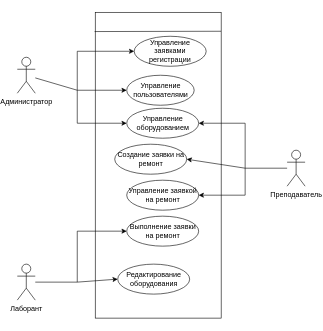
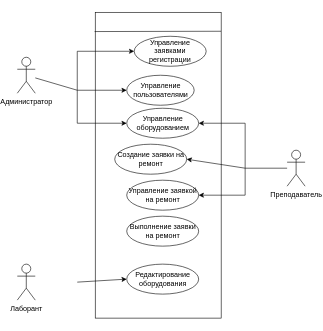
  <mxCell id="0" />
  <mxCell id="1" parent="0" />
  <mxCell id="2" value="" style="rounded=0;whiteSpace=wrap;html=1;" vertex="1" parent="1"><mxGeometry x="150" y="20" width="210" height="510" as="geometry" /></mxCell>
  <mxCell id="3" value="" style="endArrow=none;html=1;rounded=0;exitX=-0.005;exitY=0.063;exitDx=0;exitDy=0;exitPerimeter=0;entryX=0.999;entryY=0.062;entryDx=0;entryDy=0;entryPerimeter=0;" edge="1" parent="1" source="2" target="2"><mxGeometry width="50" height="50" relative="1" as="geometry"><mxPoint x="210" y="110" as="sourcePoint" /><mxPoint x="260" y="60" as="targetPoint" /></mxGeometry></mxCell>
  <mxCell id="4" value="Администратор" style="shape=umlActor;verticalLabelPosition=bottom;verticalAlign=top;html=1;outlineConnect=0;" vertex="1" parent="1"><mxGeometry x="20" y="95" width="30" height="60" as="geometry" /></mxCell>
  <mxCell id="5" value="" style="endArrow=classic;html=1;rounded=0;entryX=0;entryY=0.5;entryDx=0;entryDy=0;" edge="1" parent="1" source="4" target="6"><mxGeometry width="50" height="50" relative="1" as="geometry"><mxPoint x="60" y="150" as="sourcePoint" /><mxPoint x="110" y="150" as="targetPoint" /><Array as="points"><mxPoint x="120" y="150" /><mxPoint x="120" y="85" /></Array></mxGeometry></mxCell>
  <mxCell id="6" value="Управление заявками регистрации" style="ellipse;whiteSpace=wrap;html=1;" vertex="1" parent="1"><mxGeometry x="215" y="60" width="120" height="50" as="geometry" /></mxCell>
  <mxCell id="7" value="Управление пользователями" style="ellipse;whiteSpace=wrap;html=1;" vertex="1" parent="1"><mxGeometry x="202.5" y="125" width="112.5" height="50" as="geometry" /></mxCell>
  <mxCell id="8" value="Управление оборудованием" style="ellipse;whiteSpace=wrap;html=1;" vertex="1" parent="1"><mxGeometry x="202.5" y="180" width="120" height="50" as="geometry" /></mxCell>
  <mxCell id="9" value="" style="endArrow=classic;html=1;rounded=0;entryX=0;entryY=0.5;entryDx=0;entryDy=0;" edge="1" parent="1" target="7"><mxGeometry width="50" height="50" relative="1" as="geometry"><mxPoint x="120" y="150" as="sourcePoint" /><mxPoint x="100" y="210" as="targetPoint" /></mxGeometry></mxCell>
  <mxCell id="10" value="" style="endArrow=classic;html=1;rounded=0;entryX=0;entryY=0.5;entryDx=0;entryDy=0;" edge="1" parent="1" target="8"><mxGeometry width="50" height="50" relative="1" as="geometry"><mxPoint x="120" y="150" as="sourcePoint" /><mxPoint x="130" y="220" as="targetPoint" /><Array as="points"><mxPoint x="120" y="205" /></Array></mxGeometry></mxCell>
  <mxCell id="11" value="Преподаватель" style="shape=umlActor;verticalLabelPosition=bottom;verticalAlign=top;html=1;outlineConnect=0;" vertex="1" parent="1"><mxGeometry x="470" y="250" width="30" height="60" as="geometry" /></mxCell>
  <mxCell id="12" value="Создание заявки на ремонт" style="ellipse;whiteSpace=wrap;html=1;" vertex="1" parent="1"><mxGeometry x="182.5" y="240" width="120" height="50" as="geometry" /></mxCell>
  <mxCell id="13" value="Управление заявкой на ремонт" style="ellipse;whiteSpace=wrap;html=1;" vertex="1" parent="1"><mxGeometry x="202.5" y="300" width="120" height="50" as="geometry" /></mxCell>
  <mxCell id="14" value="" style="endArrow=classic;html=1;rounded=0;entryX=1;entryY=0.5;entryDx=0;entryDy=0;" edge="1" parent="1" source="11" target="8"><mxGeometry width="50" height="50" relative="1" as="geometry"><mxPoint x="450" y="220" as="sourcePoint" /><mxPoint x="500" y="170" as="targetPoint" /><Array as="points"><mxPoint x="400" y="280" /><mxPoint x="400" y="205" /></Array></mxGeometry></mxCell>
  <mxCell id="15" value="" style="endArrow=classic;html=1;rounded=0;entryX=1;entryY=0.5;entryDx=0;entryDy=0;" edge="1" parent="1" target="12"><mxGeometry width="50" height="50" relative="1" as="geometry"><mxPoint x="400" y="280" as="sourcePoint" /><mxPoint x="570" y="400" as="targetPoint" /></mxGeometry></mxCell>
  <mxCell id="16" value="" style="endArrow=classic;html=1;rounded=0;entryX=1;entryY=0.5;entryDx=0;entryDy=0;" edge="1" parent="1" target="13"><mxGeometry width="50" height="50" relative="1" as="geometry"><mxPoint x="400" y="280" as="sourcePoint" /><mxPoint x="333" y="275" as="targetPoint" /><Array as="points"><mxPoint x="400" y="325" /></Array></mxGeometry></mxCell>
  <mxCell id="17" value="Выполнение заявки на ремонт" style="ellipse;whiteSpace=wrap;html=1;" vertex="1" parent="1"><mxGeometry x="202.5" y="360" width="120" height="50" as="geometry" /></mxCell>
- <mxCell id="18" value="Редактирование оборудования" style="ellipse;whiteSpace=wrap;html=1;" vertex="1" parent="1"><mxGeometry x="187.5" y="440" width="120" height="50" as="geometry" /></mxCell>
+ <mxCell id="18" value="Редактирование оборудования" style="ellipse;whiteSpace=wrap;html=1;" vertex="1" parent="1"><mxGeometry x="202.5" y="440" width="120" height="50" as="geometry" /></mxCell>
  <mxCell id="19" value="Лаборант" style="shape=umlActor;verticalLabelPosition=bottom;verticalAlign=top;html=1;outlineConnect=0;" vertex="1" parent="1"><mxGeometry x="20" y="440" width="30" height="60" as="geometry" /></mxCell>
- <mxCell id="20" value="" style="endArrow=classic;html=1;rounded=0;entryX=0;entryY=0.5;entryDx=0;entryDy=0;" edge="1" parent="1" source="19" target="17"><mxGeometry width="50" height="50" relative="1" as="geometry"><mxPoint x="120" y="420" as="sourcePoint" /><mxPoint x="170" y="370" as="targetPoint" /><Array as="points"><mxPoint x="120" y="470" /><mxPoint x="120" y="385" /></Array></mxGeometry></mxCell>
  <mxCell id="21" value="" style="endArrow=classic;html=1;rounded=0;entryX=0;entryY=0.5;entryDx=0;entryDy=0;" edge="1" parent="1" target="18"><mxGeometry width="50" height="50" relative="1" as="geometry"><mxPoint x="120" y="470" as="sourcePoint" /><mxPoint x="200" y="570" as="targetPoint" /></mxGeometry></mxCell>
